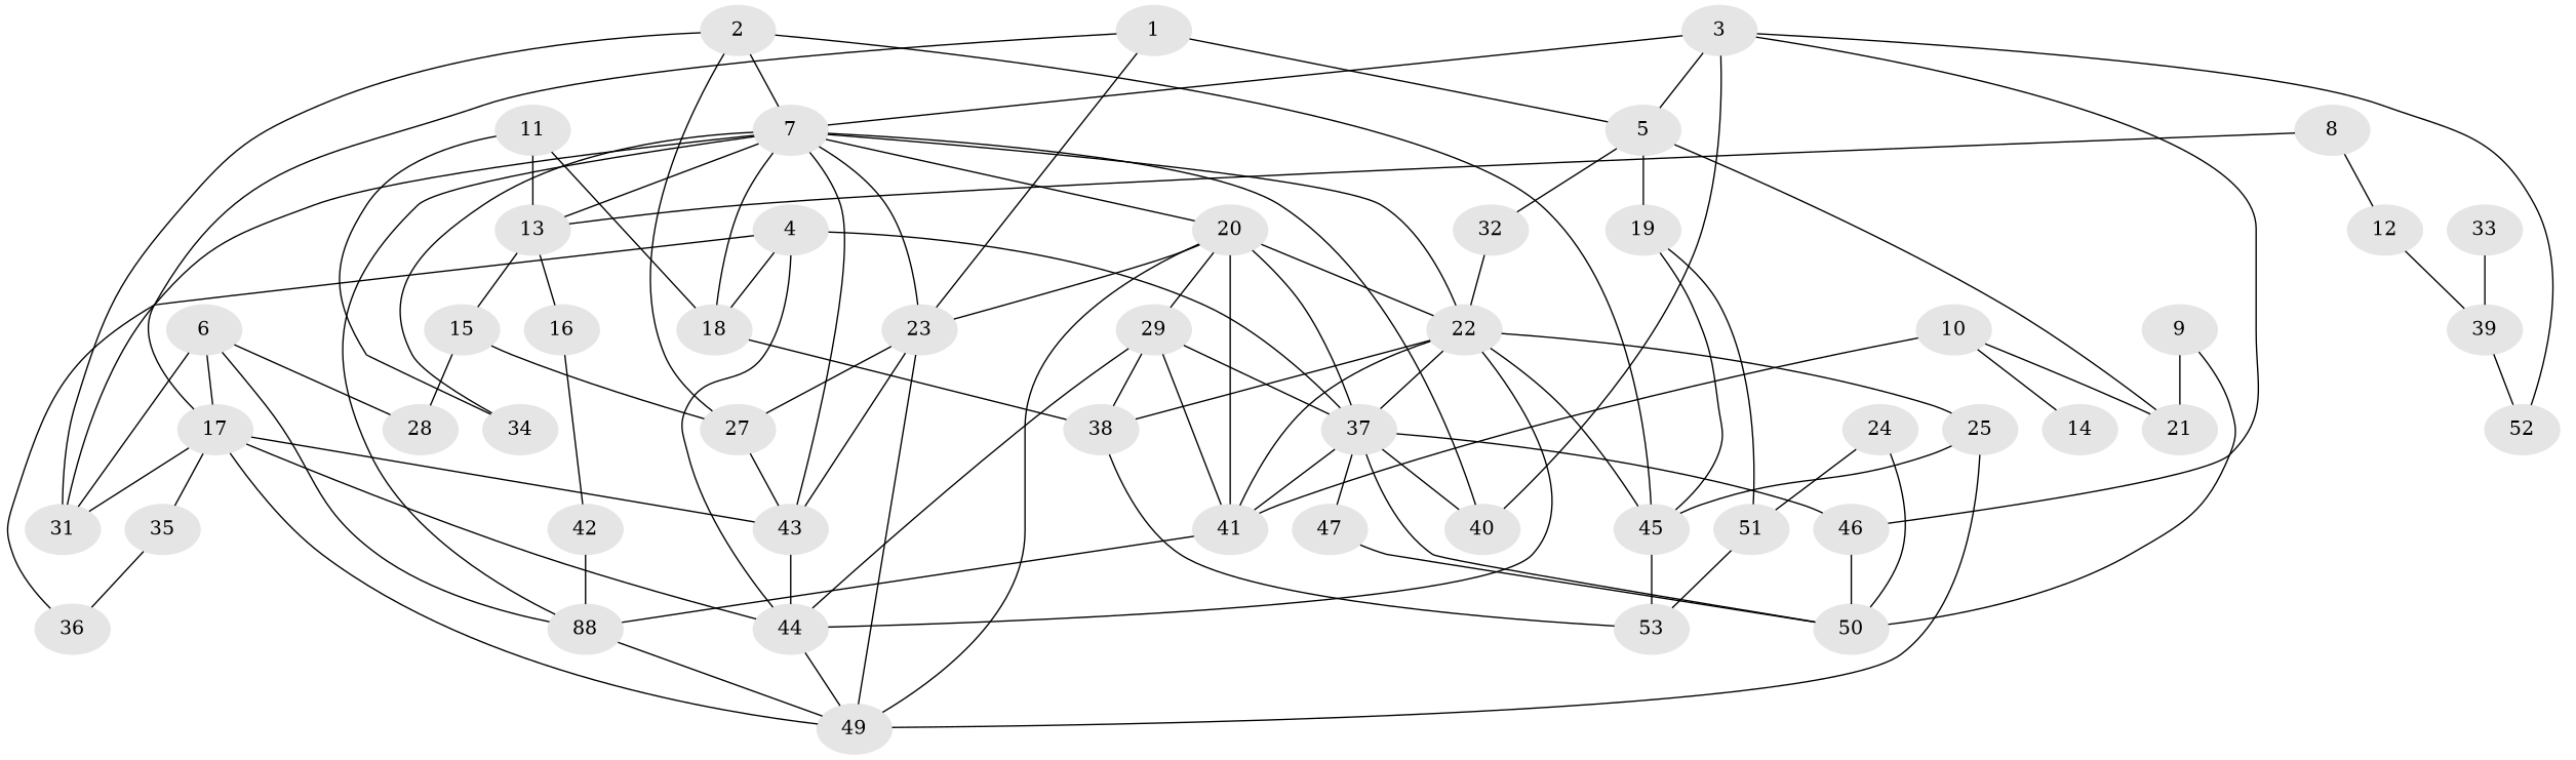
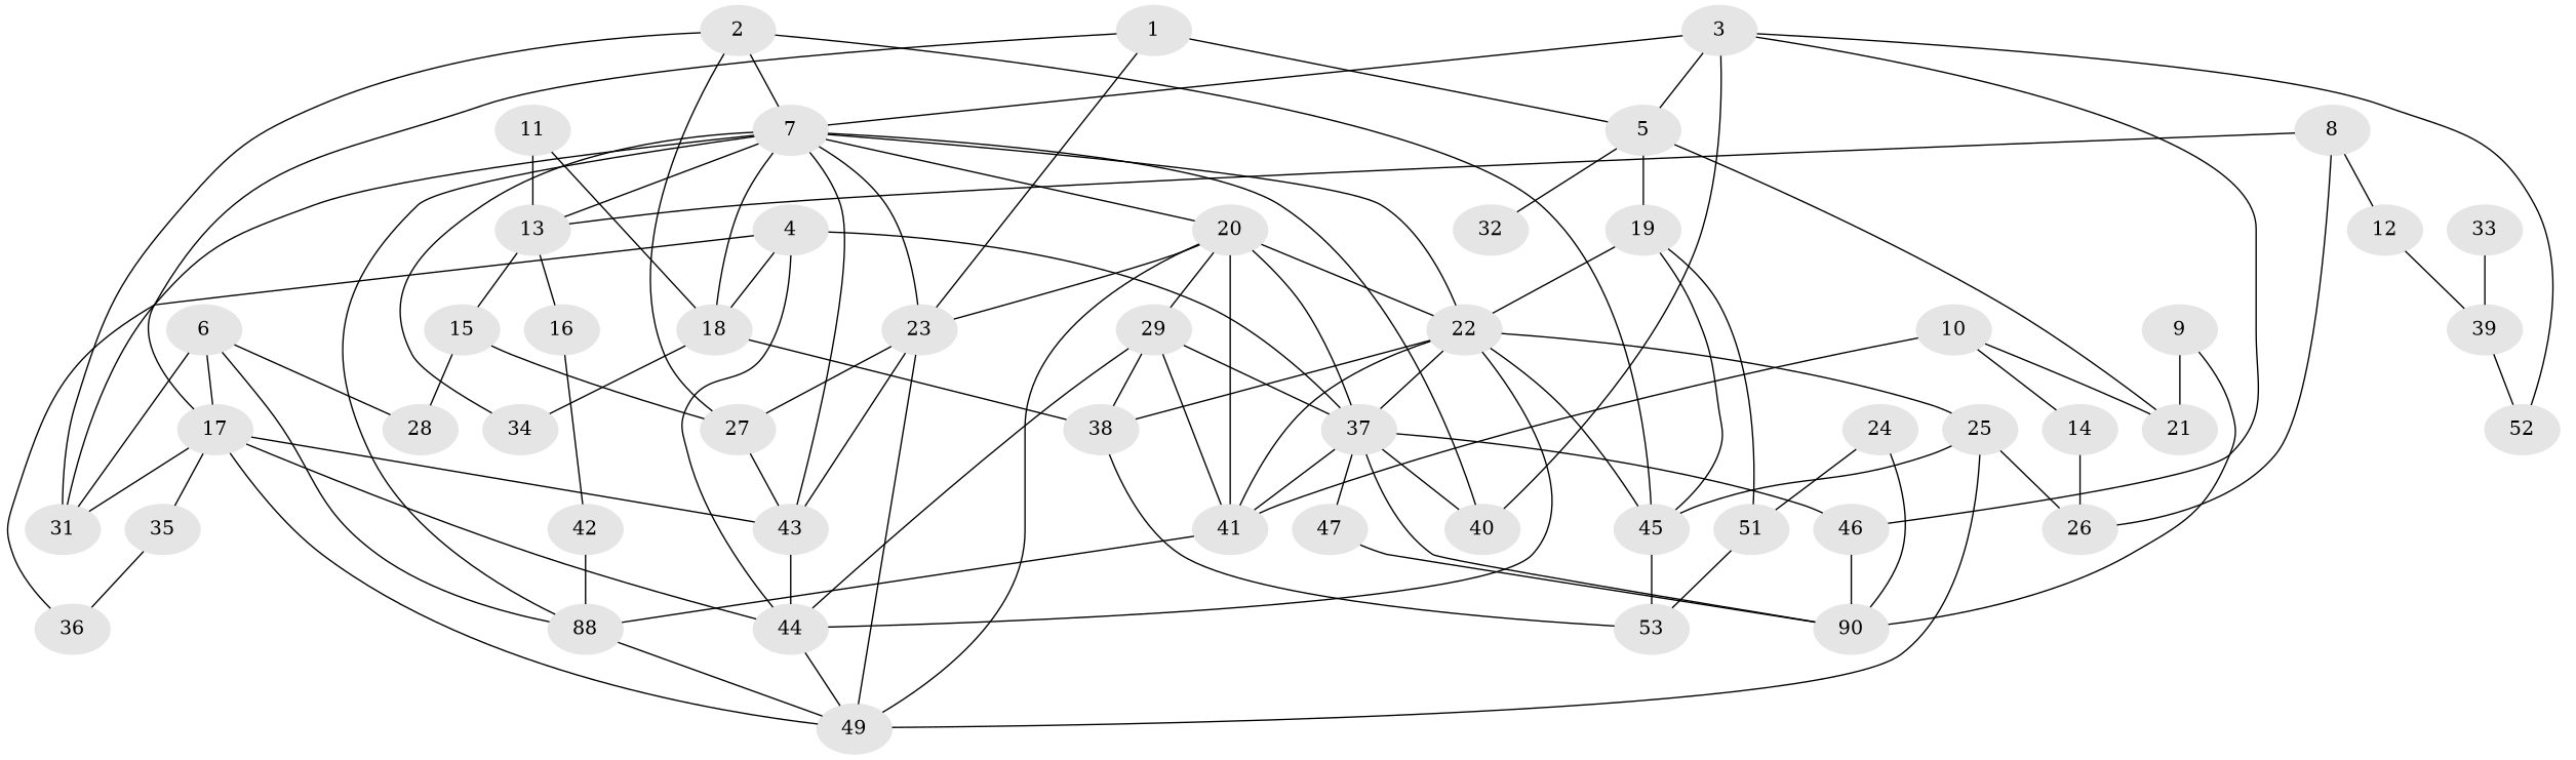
  graph {
    node [color=gray90 style=filled]
    edge [weight=1.0]
    1
    5
    17
    23
    19
    21
    32
    31
    44
    43
    35
    49
    27
    2
    7
    45
    40
    18
    n19 [label=88]
    13
    20
    22
    34
    53
    3
    46
    52
-   50
+   50 [label=90]
    4
    36
    37
    38
    41
    47
    51
    6
    28
    15
    16
    29
    25
    8
    12
+   26
    39
    9
    10
    14
    11
    42
    24
    33
    1 -- 5
    1 -- 17
    1 -- 23
    5 -- 19
    5 -- 21
    5 -- 32
    17 -- 31
    17 -- 44
    17 -- 43
    17 -- 35
    17 -- 49
    23 -- 43 [weight=2.0]
    23 -- 49 [weight=2.0]
    23 -- 27 [weight=3.0]
    19 -- 45
-   32 -- 22
+   19 -- 22
    19 -- 51
    44 -- 49 [weight=2.0]
    43 -- 44 [weight=2.0]
    35 -- 36
    27 -- 43
    2 -- 31
    2 -- 27
    2 -- 7
    2 -- 45
    7 -- 23
    7 -- 31
    7 -- 43
    7 -- 40
    7 -- 18
    7 -- n19
    7 -- 13
    7 -- 20
    7 -- 22
    7 -- 34
    45 -- 53
    18 -- 38
    n19 -- 49
    13 -- 15
    13 -- 16
    20 -- 23
    20 -- 49
    20 -- 22
    20 -- 37
    20 -- 41 [weight=3.0]
    20 -- 29
    22 -- 44
    22 -- 45
    22 -- 37 [weight=2.0]
    22 -- 38
    22 -- 41
    22 -- 25
    3 -- 5
    3 -- 7
    3 -- 40
    3 -- 46
    3 -- 52
    46 -- 50
    4 -- 44 [weight=2.0]
    4 -- 18
    4 -- 36
    4 -- 37
    37 -- 40
    37 -- 46
    37 -- 50
    37 -- 41
    37 -- 47
    38 -- 53
    41 -- n19
    47 -- 50
    51 -- 53
    6 -- 17
    6 -- 31
    6 -- n19
    6 -- 28
    15 -- 27
    15 -- 28
    16 -- 42
    29 -- 44
    29 -- 37
    29 -- 38
    29 -- 41
    25 -- 49
    25 -- 45
+   25 -- 26
    8 -- 13
    8 -- 12
+   8 -- 26
    12 -- 39
    39 -- 52
    9 -- 21
    9 -- 50
    10 -- 21
    10 -- 41 [weight=2.0]
    10 -- 14
+   14 -- 26
    11 -- 18
    11 -- 13
-   11 -- 34
+   18 -- 34
    42 -- n19
    24 -- 50
    24 -- 51
    33 -- 39
  }
